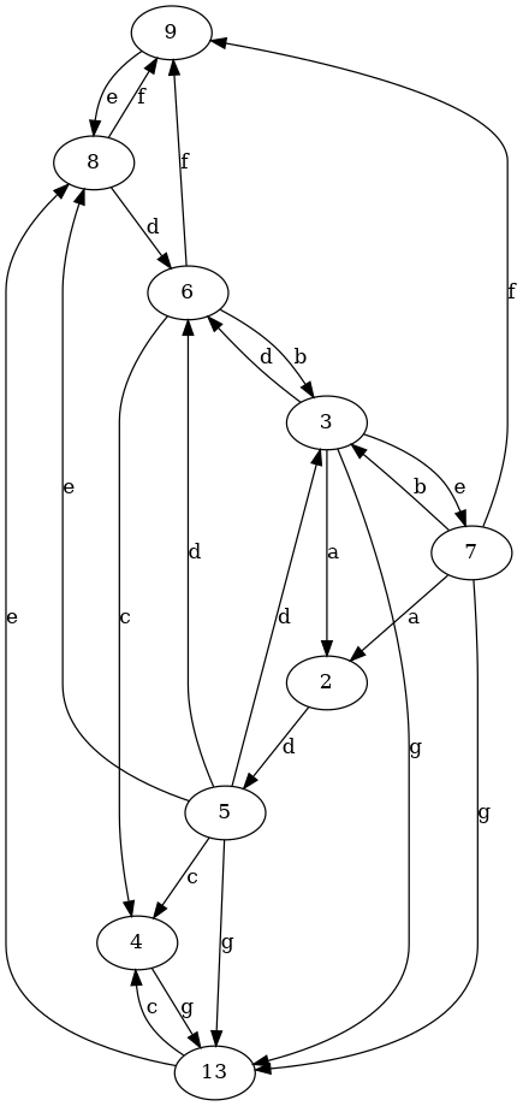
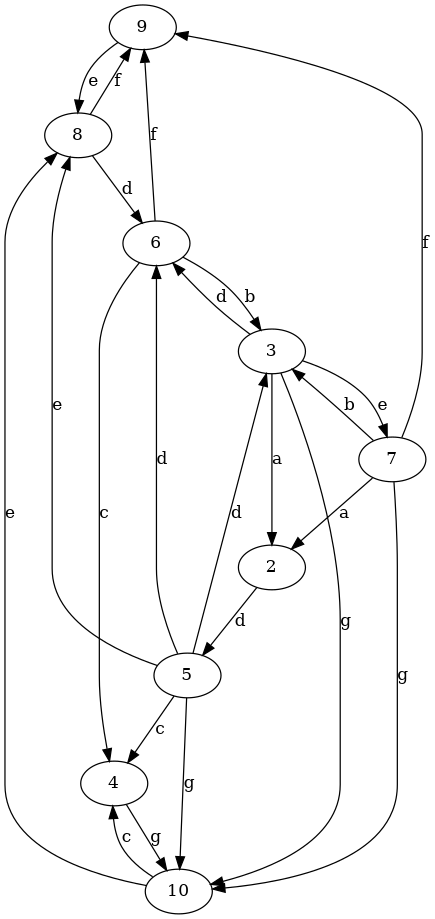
  strict digraph {
    9
    8
    2
    5
    3
    6
-   10 [label=13]
+   10
    4
    7
    9 -> 8 [label=e]
    8 -> 9 [label=f]
    8 -> 6 [label=d]
    2 -> 5 [label=d]
    5 -> 8 [label=e]
    5 -> 3 [label=d]
    5 -> 6 [label=d]
    5 -> 10 [label=g]
    5 -> 4 [label=c]
    3 -> 2 [label=a]
    3 -> 6 [label=d]
    3 -> 10 [label=g]
    3 -> 7 [label=e]
    6 -> 9 [label=f]
    6 -> 3 [label=b]
    6 -> 4 [label=c]
    10 -> 8 [label=e]
    10 -> 4 [label=c]
    4 -> 10 [label=g]
    7 -> 9 [label=f]
    7 -> 2 [label=a]
    7 -> 3 [label=b]
    7 -> 10 [label=g]
  }
